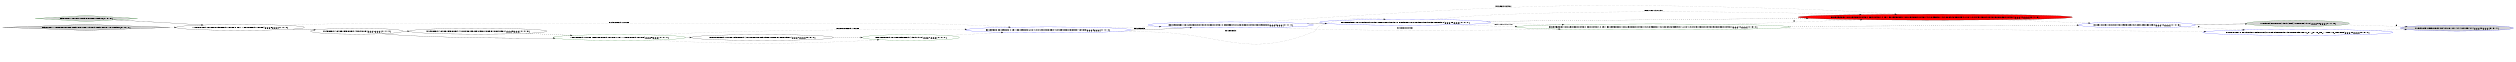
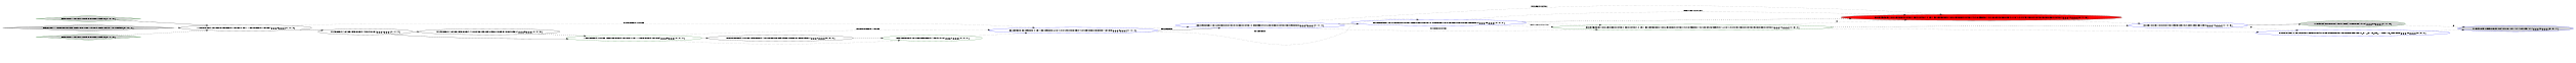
  digraph {
    rankdir=LR
    fontname=Lato
    node [fillcolor=white shape=ellipse style=filled color=blue fontname=Lato]
    edge [style=dotted fontname=Lato]
    n1 [label="Binder binder = contributors.getBinder(this.activationContext)@@@12@@@['1', '1', '0']"]
    n2 [fillcolor=lightgray label="assertThat(binder.bind(\"test\",).get()).isEqualTo(\"two\")@@@13@@@['1', '1', '0']" color=darkgreen]
    n3 [label="Binder binder = contributors.getBinder(this.activationContext,BinderOption.FAIL_ON_BIND_TO_INACTIVE_SOURCE)@@@12@@@['0', '0', '1']"]
    n4 [label="firstPropertySource.setProperty(\"spring.config.activate.on-profile\",\"production\")@@@5@@@['1', '1', '0']" color=black]
    n5 [label="MockPropertySource secondPropertySource = new MockPropertySource()@@@5@@@['1', '1', '1']" color=darkgreen]
    n6 [fillcolor=lightgray label="getBinderWhenHasInactiveIgnoresInactive['1', '0', '0']" shape=diamond color=darkgreen]
    n7 [label="MockPropertySource firstPropertySource = new MockPropertySource()@@@3@@@['1', '1', '1']" color=black]
    n8 [label="ConfigDataEnvironmentContributors contributors = new ConfigDataEnvironmentContributors(this.logFactory,this.bootstrapRegistry,Arrays.asList(firstContributor,secondContributor))@@@11@@@['1', '0', '1']" color=darkgreen]
    n9 [fillcolor=red label="ConfigDataEnvironmentContributors contributors = new ConfigDataEnvironmentContributors(this.logFactory,this.bootstrapContext,Arrays.asList(firstContributor,secondContributor))@@@11@@@['0', '1', '0']" color=black]
    n10 [fillcolor=lightgray label="assertThatExceptionOfType().isThrownBy(null).satisfies(null)@@@13@@@['0', '0', '1']"]
    n11 [label="secondPropertySource.setProperty(\"test\",\"two\")@@@7@@@['1', '1', '1']" color=darkgreen]
    n12 [label="secondPropertySource.setProperty(\"spring.config.activate.on-profile\",\"production\")@@@6@@@['0', '0', '1']" color=black]
    n13 [label="ConfigData configData = new ConfigData(Arrays.asList(firstPropertySource,secondPropertySource))@@@8@@@['1', '1', '1']"]
    n14 [label="firstPropertySource.setProperty(\"test\",\"one\")@@@4@@@['1', '1', '1']" color=black]
    n15 [fillcolor=lightgray label="getBinderWhenFailOnBindToInactiveSourceWithLastInactiveThrowsException['0', '0', '1']" shape=diamond color=black]
+   n16 [fillcolor=lightgray label="getBinderWhenHasInactiveIgnoresInactive['0', '1', '0']" shape=diamond color=darkgreen]
    n17 [label="ConfigDataEnvironmentContributor secondContributor = createBoundImportContributor(configData,1)@@@10@@@['1', '1', '1']"]
    n18 [label="ConfigDataEnvironmentContributor firstContributor = createBoundImportContributor(configData,0)@@@9@@@['1', '1', '1']"]
    n1 -> n2 [style=solid]
    n1 -> n3 [label=0]
    n2 -> n10 [label=0]
    n3 -> n10
    n4 -> n5 [style=dashed]
    n5 -> n11
    n5 -> n12 [style=dashed]
    n5 -> n13 [label=secondPropertySource]
    n6 -> n7 [style=solid]
    n7 -> n13 [label=firstPropertySource]
    n7 -> n14 [style=solid]
    n8 -> n1 [style=dashed]
    n8 -> n3
    n8 -> n9 [label=0]
    n9 -> n1
    n11 -> n13
    n12 -> n11 [style=dashed]
    n13 -> n17 [label=configData]
    n13 -> n18 [label=configData style=solid]
    n13 -> n18
    n14 -> n4 [style=solid]
    n14 -> n5 [style=solid]
    n15 -> n7
+   n16 -> n7 [style=dashed]
    n17 -> n8 [label=secondContributor]
    n17 -> n8
    n17 -> n9 [label=secondContributor]
    n17 -> n9 [style=dashed]
    n18 -> n8 [label=firstContributor]
    n18 -> n9 [label=firstContributor]
    n18 -> n17 [style=solid]
  }
